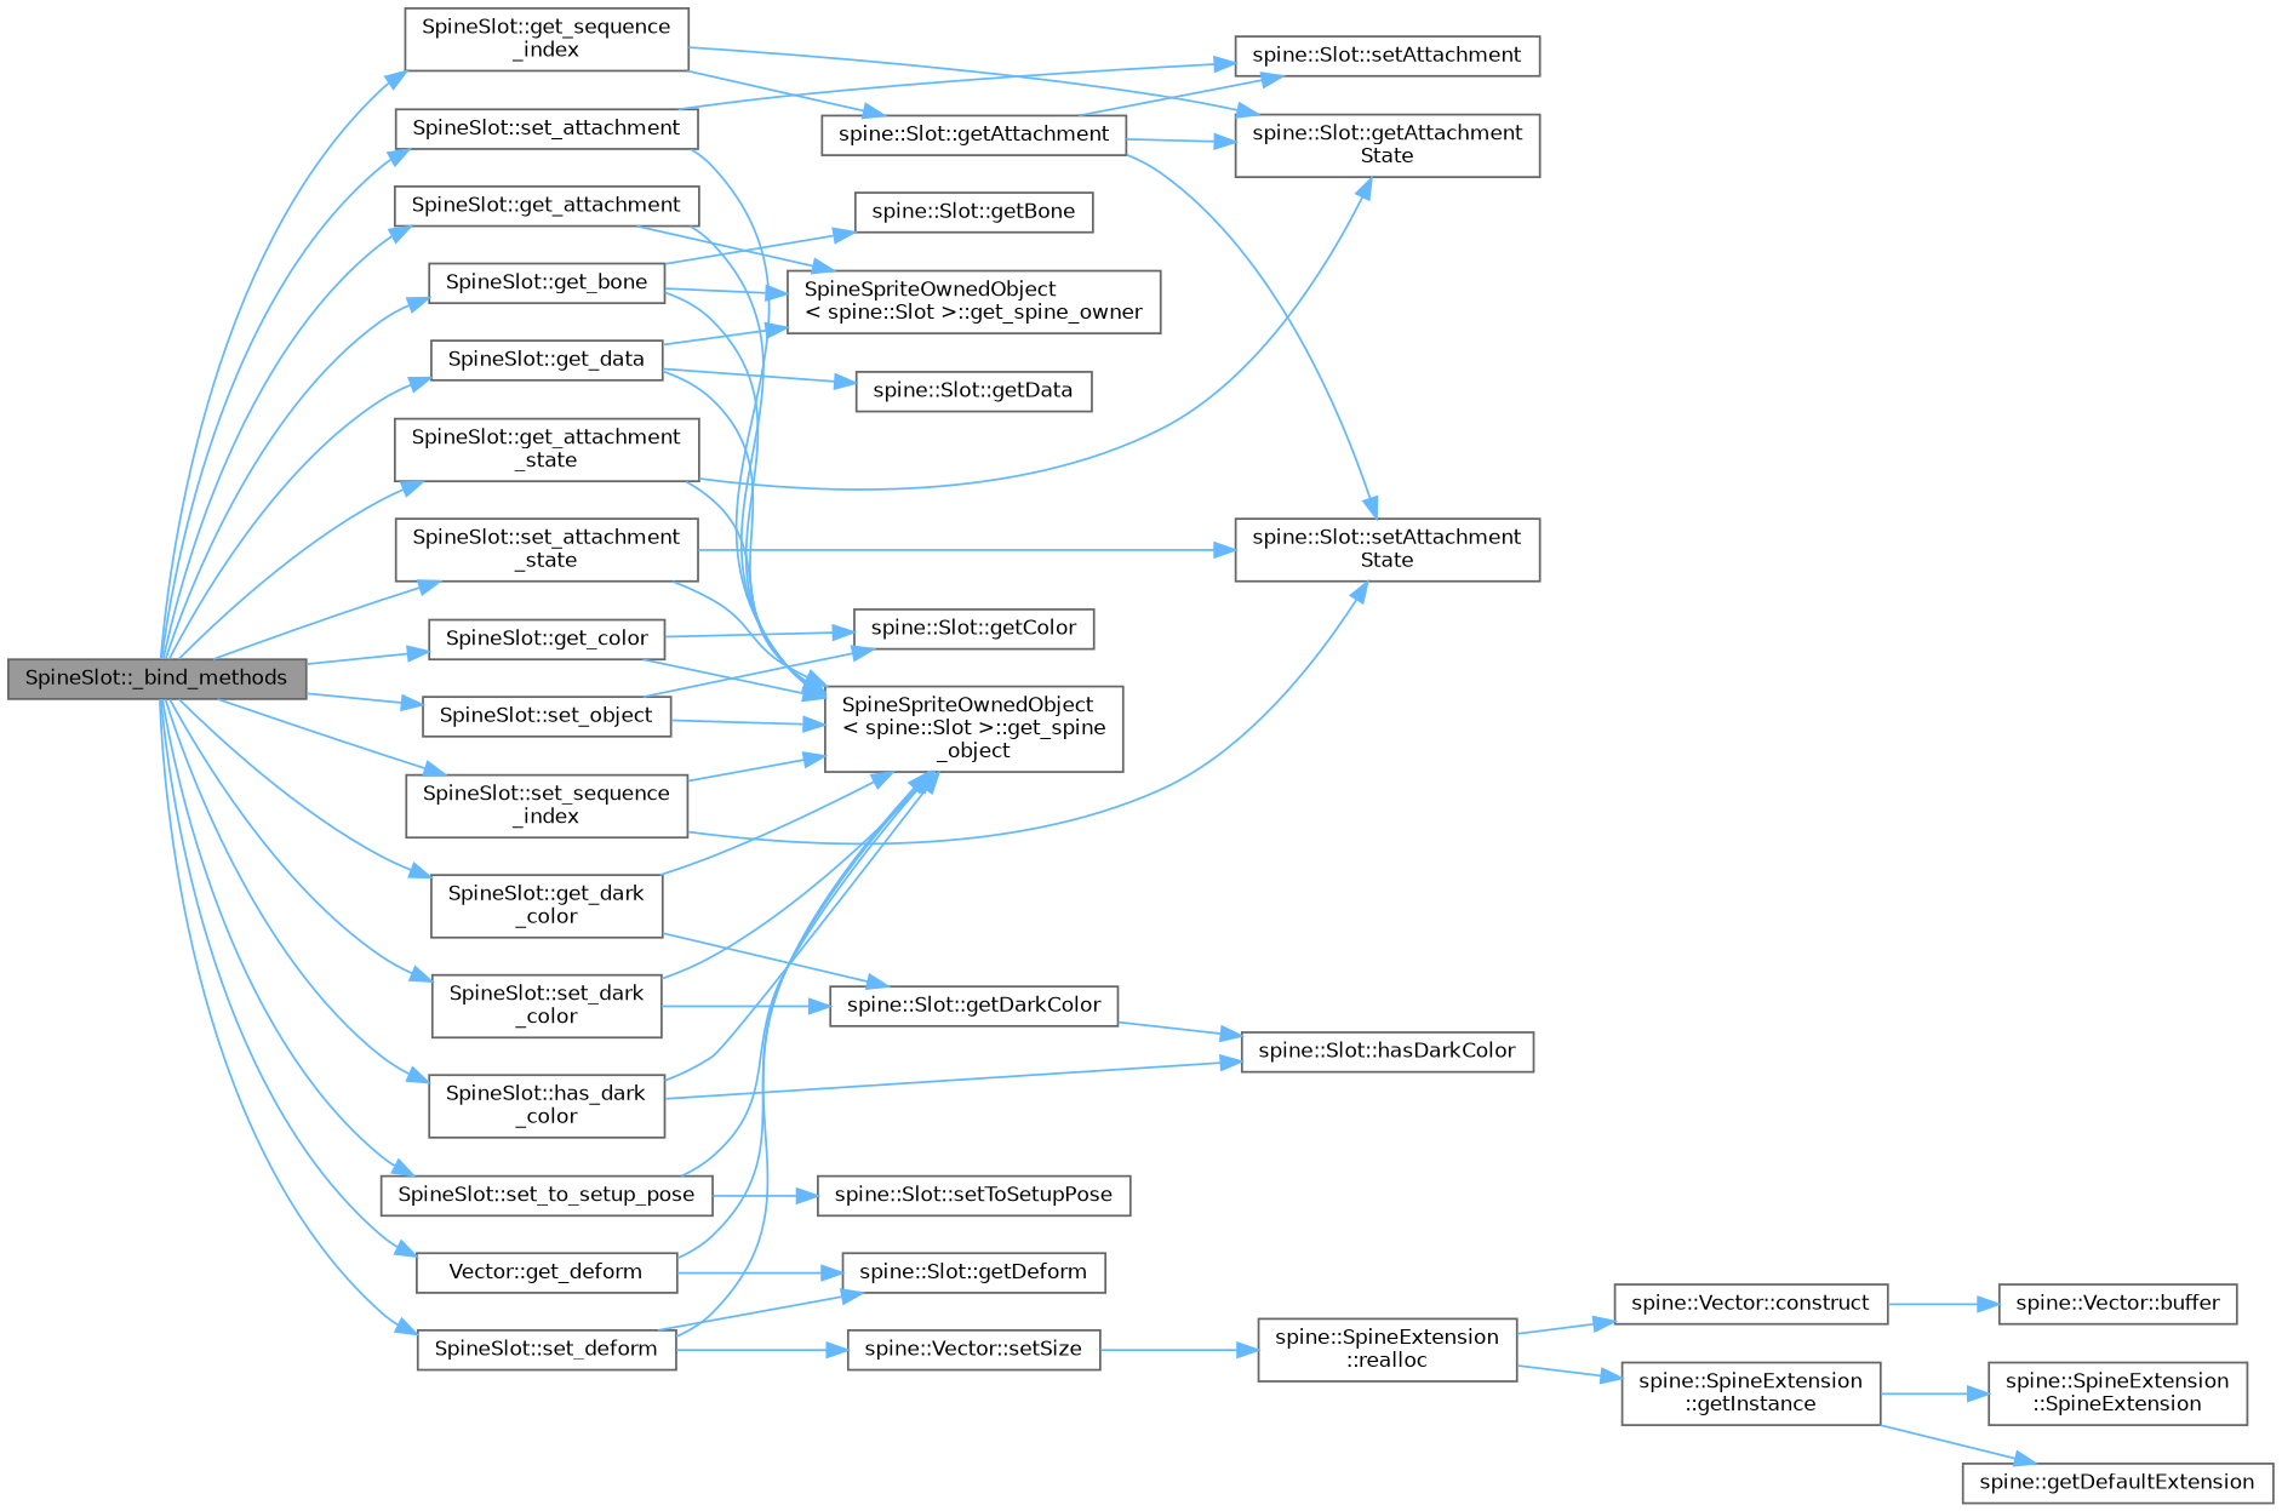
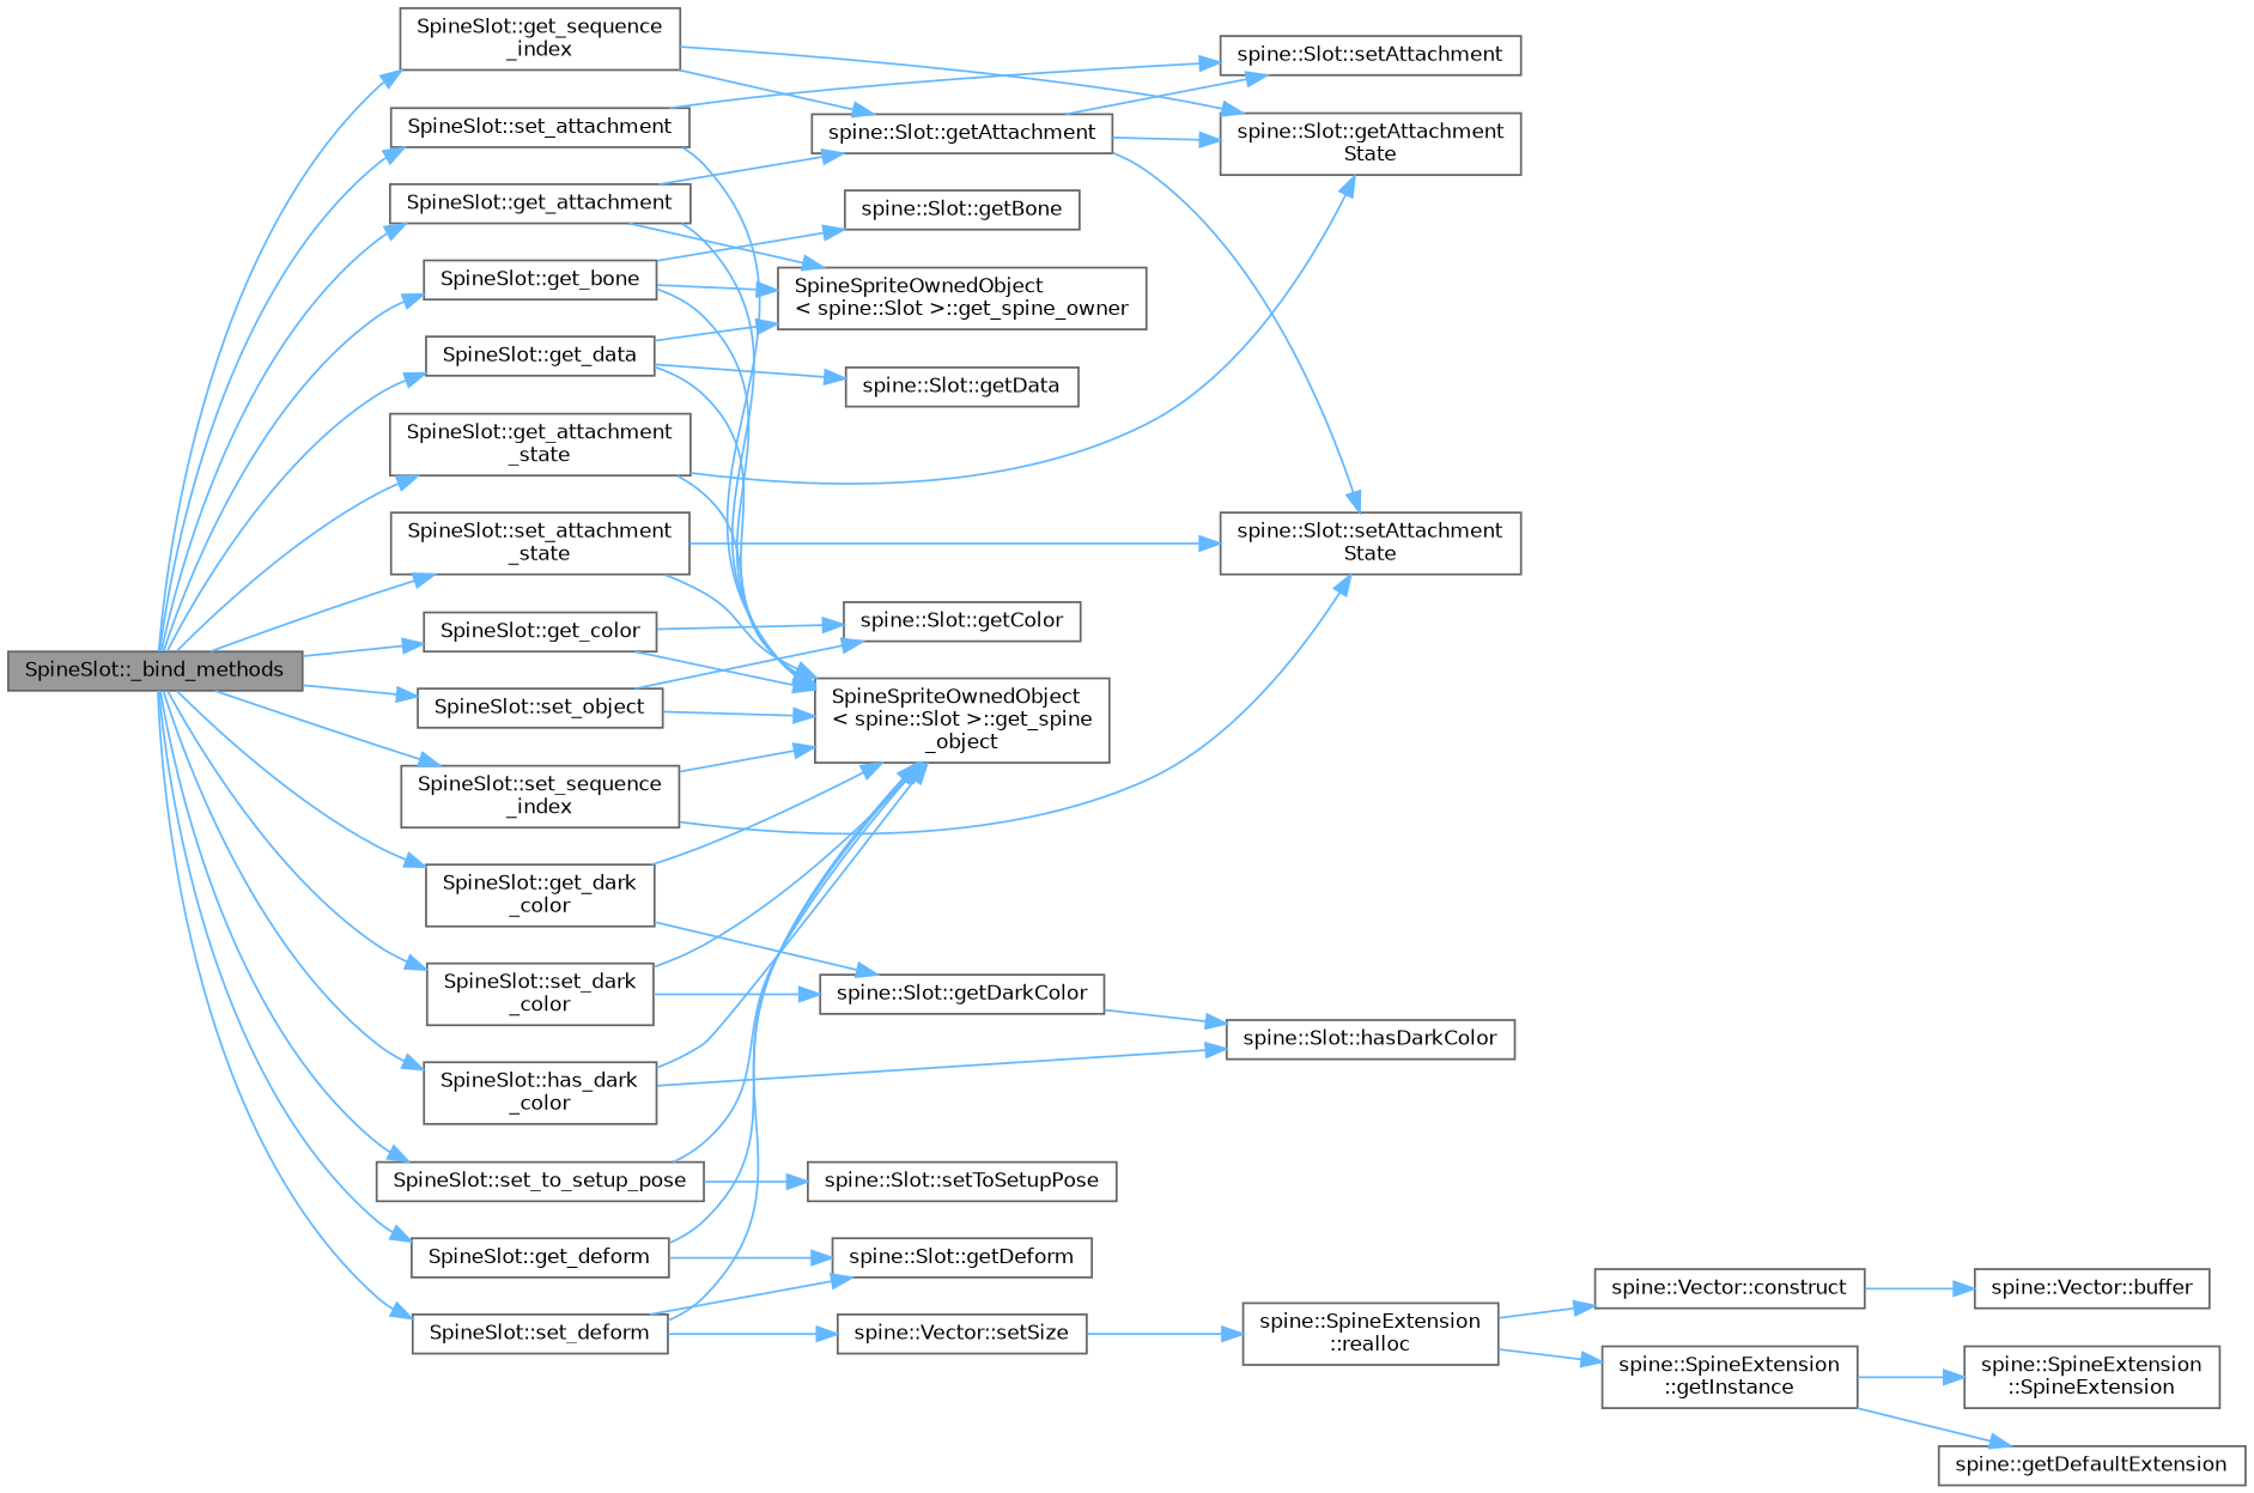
  digraph {
    rankdir=LR
    node [color=grey40 fillcolor=white fontname=Helvetica fontsize=10 shape=box style=filled]
    edge [color=steelblue1 fontname=Helvetica fontsize=10 labelfontname=Helvetica labelfontsize=10 style=solid]
    n1 [color=gray40 fillcolor=grey60 fontcolor=black height=0.2 label="SpineSlot::_bind_methods" width=0.4]
    n2 [height=0.2 label="SpineSlot::get_attachment" width=0.4]
    n3 [height=0.2 label="SpineSlot::get_attachment\l_state" width=0.4]
    n4 [height=0.2 label="SpineSlot::get_bone" width=0.4]
    n5 [height=0.2 label="SpineSlot::get_color" width=0.4]
    n6 [height=0.2 label="SpineSlot::get_dark\l_color" width=0.4]
    n7 [height=0.2 label="SpineSlot::get_data" width=0.4]
-   n8 [height=0.2 label="Vector::get_deform" width=0.4]
+   n8 [height=0.2 label="SpineSlot::get_deform" width=0.4]
    n9 [height=0.2 label="SpineSlot::get_sequence\l_index" width=0.4]
    n10 [height=0.2 label="SpineSlot::has_dark\l_color" width=0.4]
    n11 [height=0.2 label="SpineSlot::set_attachment" width=0.4]
    n12 [height=0.2 label="SpineSlot::set_attachment\l_state" width=0.4]
    n13 [height=0.2 label="SpineSlot::set_object" width=0.4]
    n14 [height=0.2 label="SpineSlot::set_dark\l_color" width=0.4]
    n15 [height=0.2 label="SpineSlot::set_deform" width=0.4]
    n16 [height=0.2 label="SpineSlot::set_sequence\l_index" width=0.4]
    n17 [height=0.2 label="SpineSlot::set_to_setup_pose" width=0.4]
    n18 [height=0.2 label="SpineSpriteOwnedObject\l\< spine::Slot \>::get_spine\l_object" width=0.4]
    n19 [height=0.2 label="SpineSpriteOwnedObject\l\< spine::Slot \>::get_spine_owner" width=0.4]
    n20 [height=0.2 label="spine::Slot::getAttachment" width=0.4]
    n21 [height=0.2 label="spine::Slot::getAttachment\lState" width=0.4]
    n22 [height=0.2 label="spine::Slot::getBone" width=0.4]
    n23 [height=0.2 label="spine::Slot::getColor" width=0.4]
    n24 [height=0.2 label="spine::Slot::getDarkColor" width=0.4]
    n25 [height=0.2 label="spine::Slot::getData" width=0.4]
    n26 [height=0.2 label="spine::Slot::getDeform" width=0.4]
    n27 [height=0.2 label="spine::Slot::hasDarkColor" width=0.4]
    n28 [height=0.2 label="spine::Slot::setAttachment" width=0.4]
    n29 [height=0.2 label="spine::Slot::setAttachment\lState" width=0.4]
    n30 [height=0.2 label="spine::Vector::setSize" width=0.4]
    n31 [height=0.2 label="spine::Slot::setToSetupPose" width=0.4]
    n32 [height=0.2 label="spine::SpineExtension\l::realloc" width=0.4]
    n33 [height=0.2 label="spine::Vector::construct" width=0.4]
    n34 [height=0.2 label="spine::Vector::buffer" width=0.4]
    n35 [height=0.2 label="spine::SpineExtension\l::getInstance" width=0.4]
    n36 [height=0.2 label="spine::getDefaultExtension" width=0.4]
    n37 [height=0.2 label="spine::SpineExtension\l::SpineExtension" width=0.4]
    n1 -> n2
    n1 -> n3
    n1 -> n4
    n1 -> n5
    n1 -> n6
    n1 -> n7
    n1 -> n8
    n1 -> n9
    n1 -> n10
    n1 -> n11
    n1 -> n12
    n1 -> n13
    n1 -> n14
    n1 -> n15
    n1 -> n16
    n1 -> n17
    n2 -> n18
    n2 -> n19
+   n2 -> n20
    n3 -> n18
    n3 -> n21
    n4 -> n18
    n4 -> n19
    n4 -> n22
    n5 -> n18
    n5 -> n23
    n6 -> n18
    n6 -> n24
    n7 -> n18
    n7 -> n19
    n7 -> n25
    n8 -> n18
    n8 -> n26
    n9 -> n20
    n9 -> n21
    n10 -> n18
    n10 -> n27
    n11 -> n18
    n11 -> n28
    n12 -> n18
    n12 -> n29
    n13 -> n18
    n13 -> n23
    n14 -> n18
    n14 -> n24
    n15 -> n18
    n15 -> n26
    n15 -> n30
    n16 -> n18
    n16 -> n29
    n17 -> n18
    n17 -> n31
    n20 -> n21
    n20 -> n28
    n20 -> n29
    n24 -> n27
    n30 -> n32
    n32 -> n33
    n32 -> n35
    n33 -> n34
    n35 -> n36
    n35 -> n37
  }
